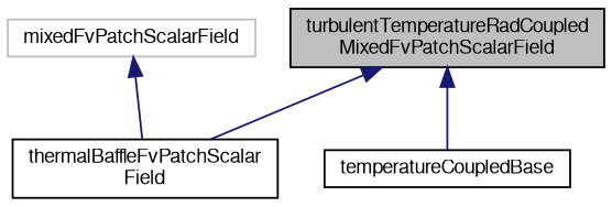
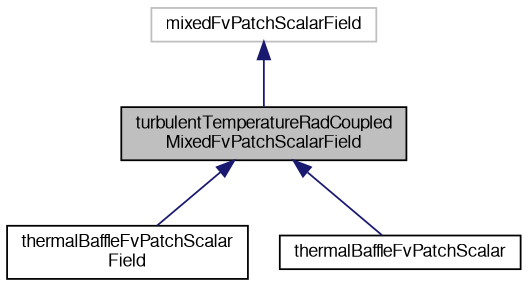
  digraph {
    node [color=black fontname=FreeSans fontsize=10 shape=record]
    edge [color=midnightblue dir=back fontname=FreeSans fontsize=10 labelfontname=FreeSans labelfontsize=10 style=solid]
    n1 [fillcolor=grey75 fontcolor=black height=0.2 label="turbulentTemperatureRadCoupled\lMixedFvPatchScalarField" style=filled width=0.4]
    n2 [height=0.2 label="thermalBaffleFvPatchScalar\lField" width=0.4]
-   n3 [height=0.2 label=temperatureCoupledBase width=0.4]
+   n3 [height=0.2 label=thermalBaffleFvPatchScalar width=0.4]
    n4 [color=grey75 height=0.2 label=mixedFvPatchScalarField width=0.4]
    n1 -> n2
    n1 -> n3
-   n4 -> n2
+   n4 -> n1
  }
